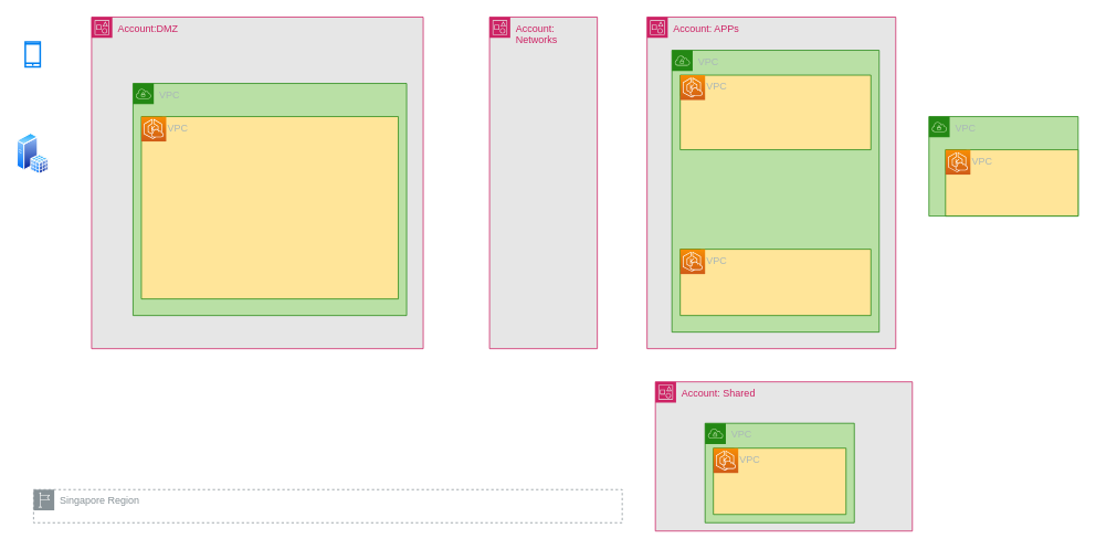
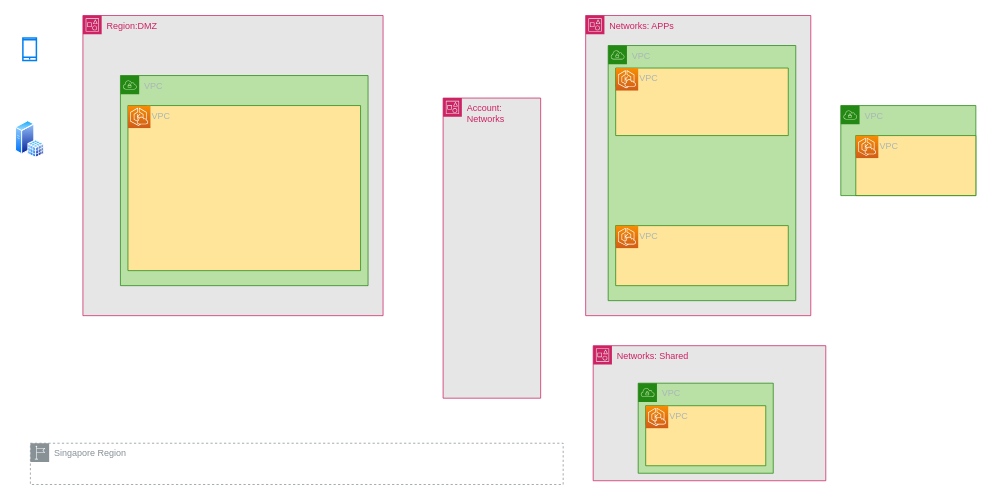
  <mxCell id="0" />
  <mxCell id="1" parent="0" />
  <mxCell id="2" value="VPC" style="points=[[0,0],[0.25,0],[0.5,0],[0.75,0],[1,0],[1,0.25],[1,0.5],[1,0.75],[1,1],[0.75,1],[0.5,1],[0.25,1],[0,1],[0,0.75],[0,0.5],[0,0.25]];outlineConnect=0;gradientColor=none;html=1;whiteSpace=wrap;fontSize=12;fontStyle=0;container=1;pointerEvents=0;collapsible=0;recursiveResize=0;shape=mxgraph.aws4.group;grIcon=mxgraph.aws4.group_vpc;strokeColor=#248814;fillColor=#B9E0A5;verticalAlign=top;align=left;spacingLeft=30;fontColor=#AAB7B8;dashed=0;" vertex="1" parent="1"><mxGeometry x="1120" y="140" width="180" height="120" as="geometry" /></mxCell>
- <mxCell id="3" value="Account:DMZ" style="points=[[0,0],[0.25,0],[0.5,0],[0.75,0],[1,0],[1,0.25],[1,0.5],[1,0.75],[1,1],[0.75,1],[0.5,1],[0.25,1],[0,1],[0,0.75],[0,0.5],[0,0.25]];outlineConnect=0;gradientColor=none;html=1;whiteSpace=wrap;fontSize=12;fontStyle=0;container=1;pointerEvents=0;collapsible=0;recursiveResize=0;shape=mxgraph.aws4.group;grIcon=mxgraph.aws4.group_account;strokeColor=#CD2264;fillColor=#E6E6E6;verticalAlign=top;align=left;spacingLeft=30;fontColor=#CD2264;dashed=0;" vertex="1" parent="1"><mxGeometry x="110" y="20" width="400" height="400" as="geometry" /></mxCell>
- <mxCell id="4" value="Account: Networks" style="points=[[0,0],[0.25,0],[0.5,0],[0.75,0],[1,0],[1,0.25],[1,0.5],[1,0.75],[1,1],[0.75,1],[0.5,1],[0.25,1],[0,1],[0,0.75],[0,0.5],[0,0.25]];outlineConnect=0;gradientColor=none;html=1;whiteSpace=wrap;fontSize=12;fontStyle=0;container=1;pointerEvents=0;collapsible=0;recursiveResize=0;shape=mxgraph.aws4.group;grIcon=mxgraph.aws4.group_account;strokeColor=#CD2264;fillColor=#E6E6E6;verticalAlign=top;align=left;spacingLeft=30;fontColor=#CD2264;dashed=0;" vertex="1" parent="1"><mxGeometry x="590" y="20" width="130" height="400" as="geometry" /></mxCell>
- <mxCell id="5" value="Account: APPs" style="points=[[0,0],[0.25,0],[0.5,0],[0.75,0],[1,0],[1,0.25],[1,0.5],[1,0.75],[1,1],[0.75,1],[0.5,1],[0.25,1],[0,1],[0,0.75],[0,0.5],[0,0.25]];outlineConnect=0;gradientColor=none;html=1;whiteSpace=wrap;fontSize=12;fontStyle=0;container=1;pointerEvents=0;collapsible=0;recursiveResize=0;shape=mxgraph.aws4.group;grIcon=mxgraph.aws4.group_account;strokeColor=#CD2264;fillColor=#E6E6E6;verticalAlign=top;align=left;spacingLeft=30;fontColor=#CD2264;dashed=0;" vertex="1" parent="1"><mxGeometry x="780" y="20" width="300" height="400" as="geometry" /></mxCell>
+ <mxCell id="3" value="Region:DMZ" style="points=[[0,0],[0.25,0],[0.5,0],[0.75,0],[1,0],[1,0.25],[1,0.5],[1,0.75],[1,1],[0.75,1],[0.5,1],[0.25,1],[0,1],[0,0.75],[0,0.5],[0,0.25]];outlineConnect=0;gradientColor=none;html=1;whiteSpace=wrap;fontSize=12;fontStyle=0;container=1;pointerEvents=0;collapsible=0;recursiveResize=0;shape=mxgraph.aws4.group;grIcon=mxgraph.aws4.group_account;strokeColor=#CD2264;fillColor=#E6E6E6;verticalAlign=top;align=left;spacingLeft=30;fontColor=#CD2264;dashed=0;" vertex="1" parent="1"><mxGeometry x="110" y="20" width="400" height="400" as="geometry" /></mxCell>
+ <mxCell id="4" value="Account: Networks" style="points=[[0,0],[0.25,0],[0.5,0],[0.75,0],[1,0],[1,0.25],[1,0.5],[1,0.75],[1,1],[0.75,1],[0.5,1],[0.25,1],[0,1],[0,0.75],[0,0.5],[0,0.25]];outlineConnect=0;gradientColor=none;html=1;whiteSpace=wrap;fontSize=12;fontStyle=0;container=1;pointerEvents=0;collapsible=0;recursiveResize=0;shape=mxgraph.aws4.group;grIcon=mxgraph.aws4.group_account;strokeColor=#CD2264;fillColor=#E6E6E6;verticalAlign=top;align=left;spacingLeft=30;fontColor=#CD2264;dashed=0;" vertex="1" parent="1"><mxGeometry x="590" y="130" width="130" height="400" as="geometry" /></mxCell>
+ <mxCell id="5" value="Networks: APPs" style="points=[[0,0],[0.25,0],[0.5,0],[0.75,0],[1,0],[1,0.25],[1,0.5],[1,0.75],[1,1],[0.75,1],[0.5,1],[0.25,1],[0,1],[0,0.75],[0,0.5],[0,0.25]];outlineConnect=0;gradientColor=none;html=1;whiteSpace=wrap;fontSize=12;fontStyle=0;container=1;pointerEvents=0;collapsible=0;recursiveResize=0;shape=mxgraph.aws4.group;grIcon=mxgraph.aws4.group_account;strokeColor=#CD2264;fillColor=#E6E6E6;verticalAlign=top;align=left;spacingLeft=30;fontColor=#CD2264;dashed=0;" vertex="1" parent="1"><mxGeometry x="780" y="20" width="300" height="400" as="geometry" /></mxCell>
  <mxCell id="6" value="VPC" style="points=[[0,0],[0.25,0],[0.5,0],[0.75,0],[1,0],[1,0.25],[1,0.5],[1,0.75],[1,1],[0.75,1],[0.5,1],[0.25,1],[0,1],[0,0.75],[0,0.5],[0,0.25]];outlineConnect=0;gradientColor=none;html=1;whiteSpace=wrap;fontSize=12;fontStyle=0;container=1;pointerEvents=0;collapsible=0;recursiveResize=0;shape=mxgraph.aws4.group;grIcon=mxgraph.aws4.group_vpc;strokeColor=#248814;fillColor=#B9E0A5;verticalAlign=top;align=left;spacingLeft=30;fontColor=#AAB7B8;dashed=0;" vertex="1" parent="5"><mxGeometry x="30" y="40" width="250" height="340" as="geometry" /></mxCell>
  <mxCell id="7" value="VPC" style="points=[[0,0],[0.25,0],[0.5,0],[0.75,0],[1,0],[1,0.25],[1,0.5],[1,0.75],[1,1],[0.75,1],[0.5,1],[0.25,1],[0,1],[0,0.75],[0,0.5],[0,0.25]];outlineConnect=0;gradientColor=none;html=1;whiteSpace=wrap;fontSize=12;fontStyle=0;container=1;pointerEvents=0;collapsible=0;recursiveResize=0;shape=mxgraph.aws4.group;grIcon=mxgraph.aws4.group_vpc;strokeColor=#248814;fillColor=#FFE599;verticalAlign=top;align=left;spacingLeft=30;fontColor=#AAB7B8;dashed=0;" vertex="1" parent="6"><mxGeometry x="10" y="30" width="230" height="90" as="geometry" /></mxCell>
  <mxCell id="8" value="" style="sketch=0;points=[[0,0,0],[0.25,0,0],[0.5,0,0],[0.75,0,0],[1,0,0],[0,1,0],[0.25,1,0],[0.5,1,0],[0.75,1,0],[1,1,0],[0,0.25,0],[0,0.5,0],[0,0.75,0],[1,0.25,0],[1,0.5,0],[1,0.75,0]];outlineConnect=0;fontColor=#232F3E;gradientColor=#F78E04;gradientDirection=north;fillColor=#D05C17;strokeColor=#ffffff;dashed=0;verticalLabelPosition=bottom;verticalAlign=top;align=center;html=1;fontSize=12;fontStyle=0;aspect=fixed;shape=mxgraph.aws4.resourceIcon;resIcon=mxgraph.aws4.eks_cloud;" vertex="1" parent="7"><mxGeometry width="30" height="30" as="geometry" /></mxCell>
  <mxCell id="9" value="VPC" style="points=[[0,0],[0.25,0],[0.5,0],[0.75,0],[1,0],[1,0.25],[1,0.5],[1,0.75],[1,1],[0.75,1],[0.5,1],[0.25,1],[0,1],[0,0.75],[0,0.5],[0,0.25]];outlineConnect=0;gradientColor=none;html=1;whiteSpace=wrap;fontSize=12;fontStyle=0;container=1;pointerEvents=0;collapsible=0;recursiveResize=0;shape=mxgraph.aws4.group;grIcon=mxgraph.aws4.group_vpc;strokeColor=#248814;fillColor=#FFE599;verticalAlign=top;align=left;spacingLeft=30;fontColor=#AAB7B8;dashed=0;" vertex="1" parent="6"><mxGeometry x="10" y="240" width="230" height="80" as="geometry" /></mxCell>
  <mxCell id="10" value="" style="sketch=0;points=[[0,0,0],[0.25,0,0],[0.5,0,0],[0.75,0,0],[1,0,0],[0,1,0],[0.25,1,0],[0.5,1,0],[0.75,1,0],[1,1,0],[0,0.25,0],[0,0.5,0],[0,0.75,0],[1,0.25,0],[1,0.5,0],[1,0.75,0]];outlineConnect=0;fontColor=#232F3E;gradientColor=#F78E04;gradientDirection=north;fillColor=#D05C17;strokeColor=#ffffff;dashed=0;verticalLabelPosition=bottom;verticalAlign=top;align=center;html=1;fontSize=12;fontStyle=0;aspect=fixed;shape=mxgraph.aws4.resourceIcon;resIcon=mxgraph.aws4.eks_cloud;" vertex="1" parent="9"><mxGeometry width="30" height="30" as="geometry" /></mxCell>
  <mxCell id="11" value="" style="html=1;verticalLabelPosition=bottom;align=center;labelBackgroundColor=#ffffff;verticalAlign=top;strokeWidth=2;strokeColor=#0080F0;shadow=0;dashed=0;shape=mxgraph.ios7.icons.smartphone;" vertex="1" parent="1"><mxGeometry x="30" y="50" width="18" height="30" as="geometry" /></mxCell>
  <mxCell id="12" value="" style="image;aspect=fixed;perimeter=ellipsePerimeter;html=1;align=center;shadow=0;dashed=0;spacingTop=3;image=img/lib/active_directory/sql_server.svg;" vertex="1" parent="1"><mxGeometry x="20" y="160" width="38.5" height="50" as="geometry" /></mxCell>
- <mxCell id="13" value="Singapore Region" style="sketch=0;outlineConnect=0;gradientColor=none;html=1;whiteSpace=wrap;fontSize=12;fontStyle=0;shape=mxgraph.aws4.group;grIcon=mxgraph.aws4.group_region;strokeColor=#879196;fillColor=none;verticalAlign=top;align=left;spacingLeft=30;fontColor=#879196;dashed=1;" vertex="1" parent="1"><mxGeometry x="40" y="590" width="710" height="40" as="geometry" /></mxCell>
- <mxCell id="14" value="Account: Shared" style="points=[[0,0],[0.25,0],[0.5,0],[0.75,0],[1,0],[1,0.25],[1,0.5],[1,0.75],[1,1],[0.75,1],[0.5,1],[0.25,1],[0,1],[0,0.75],[0,0.5],[0,0.25]];outlineConnect=0;gradientColor=none;html=1;whiteSpace=wrap;fontSize=12;fontStyle=0;container=1;pointerEvents=0;collapsible=0;recursiveResize=0;shape=mxgraph.aws4.group;grIcon=mxgraph.aws4.group_account;strokeColor=#CD2264;fillColor=#E6E6E6;verticalAlign=top;align=left;spacingLeft=30;fontColor=#CD2264;dashed=0;" vertex="1" parent="1"><mxGeometry x="790" y="460" width="310" height="180" as="geometry" /></mxCell>
+ <mxCell id="13" value="Singapore Region" style="sketch=0;outlineConnect=0;gradientColor=none;html=1;whiteSpace=wrap;fontSize=12;fontStyle=0;shape=mxgraph.aws4.group;grIcon=mxgraph.aws4.group_region;strokeColor=#879196;fillColor=none;verticalAlign=top;align=left;spacingLeft=30;fontColor=#879196;dashed=1;" vertex="1" parent="1"><mxGeometry x="40" y="590" width="710" height="55" as="geometry" /></mxCell>
+ <mxCell id="14" value="Networks: Shared" style="points=[[0,0],[0.25,0],[0.5,0],[0.75,0],[1,0],[1,0.25],[1,0.5],[1,0.75],[1,1],[0.75,1],[0.5,1],[0.25,1],[0,1],[0,0.75],[0,0.5],[0,0.25]];outlineConnect=0;gradientColor=none;html=1;whiteSpace=wrap;fontSize=12;fontStyle=0;container=1;pointerEvents=0;collapsible=0;recursiveResize=0;shape=mxgraph.aws4.group;grIcon=mxgraph.aws4.group_account;strokeColor=#CD2264;fillColor=#E6E6E6;verticalAlign=top;align=left;spacingLeft=30;fontColor=#CD2264;dashed=0;" vertex="1" parent="1"><mxGeometry x="790" y="460" width="310" height="180" as="geometry" /></mxCell>
  <mxCell id="15" value="VPC" style="points=[[0,0],[0.25,0],[0.5,0],[0.75,0],[1,0],[1,0.25],[1,0.5],[1,0.75],[1,1],[0.75,1],[0.5,1],[0.25,1],[0,1],[0,0.75],[0,0.5],[0,0.25]];outlineConnect=0;gradientColor=none;html=1;whiteSpace=wrap;fontSize=12;fontStyle=0;container=1;pointerEvents=0;collapsible=0;recursiveResize=0;shape=mxgraph.aws4.group;grIcon=mxgraph.aws4.group_vpc;strokeColor=#248814;fillColor=#B9E0A5;verticalAlign=top;align=left;spacingLeft=30;fontColor=#AAB7B8;dashed=0;" vertex="1" parent="1"><mxGeometry x="160" y="100" width="330" height="280" as="geometry" /></mxCell>
  <mxCell id="16" value="VPC" style="points=[[0,0],[0.25,0],[0.5,0],[0.75,0],[1,0],[1,0.25],[1,0.5],[1,0.75],[1,1],[0.75,1],[0.5,1],[0.25,1],[0,1],[0,0.75],[0,0.5],[0,0.25]];outlineConnect=0;gradientColor=none;html=1;whiteSpace=wrap;fontSize=12;fontStyle=0;container=1;pointerEvents=0;collapsible=0;recursiveResize=0;shape=mxgraph.aws4.group;grIcon=mxgraph.aws4.group_vpc;strokeColor=#248814;fillColor=#FFE599;verticalAlign=top;align=left;spacingLeft=30;fontColor=#AAB7B8;dashed=0;" vertex="1" parent="15"><mxGeometry x="10" y="40" width="310" height="220" as="geometry" /></mxCell>
  <mxCell id="17" value="" style="sketch=0;points=[[0,0,0],[0.25,0,0],[0.5,0,0],[0.75,0,0],[1,0,0],[0,1,0],[0.25,1,0],[0.5,1,0],[0.75,1,0],[1,1,0],[0,0.25,0],[0,0.5,0],[0,0.75,0],[1,0.25,0],[1,0.5,0],[1,0.75,0]];outlineConnect=0;fontColor=#232F3E;gradientColor=#F78E04;gradientDirection=north;fillColor=#D05C17;strokeColor=#ffffff;dashed=0;verticalLabelPosition=bottom;verticalAlign=top;align=center;html=1;fontSize=12;fontStyle=0;aspect=fixed;shape=mxgraph.aws4.resourceIcon;resIcon=mxgraph.aws4.eks_cloud;" vertex="1" parent="16"><mxGeometry width="30" height="30" as="geometry" /></mxCell>
  <mxCell id="18" value="VPC" style="points=[[0,0],[0.25,0],[0.5,0],[0.75,0],[1,0],[1,0.25],[1,0.5],[1,0.75],[1,1],[0.75,1],[0.5,1],[0.25,1],[0,1],[0,0.75],[0,0.5],[0,0.25]];outlineConnect=0;gradientColor=none;html=1;whiteSpace=wrap;fontSize=12;fontStyle=0;container=1;pointerEvents=0;collapsible=0;recursiveResize=0;shape=mxgraph.aws4.group;grIcon=mxgraph.aws4.group_vpc;strokeColor=#248814;fillColor=#B9E0A5;verticalAlign=top;align=left;spacingLeft=30;fontColor=#AAB7B8;dashed=0;" vertex="1" parent="1"><mxGeometry x="850" y="510" width="180" height="120" as="geometry" /></mxCell>
  <mxCell id="19" value="VPC" style="points=[[0,0],[0.25,0],[0.5,0],[0.75,0],[1,0],[1,0.25],[1,0.5],[1,0.75],[1,1],[0.75,1],[0.5,1],[0.25,1],[0,1],[0,0.75],[0,0.5],[0,0.25]];outlineConnect=0;gradientColor=none;html=1;whiteSpace=wrap;fontSize=12;fontStyle=0;container=1;pointerEvents=0;collapsible=0;recursiveResize=0;shape=mxgraph.aws4.group;grIcon=mxgraph.aws4.group_vpc;strokeColor=#248814;fillColor=#FFE599;verticalAlign=top;align=left;spacingLeft=30;fontColor=#AAB7B8;dashed=0;" vertex="1" parent="18"><mxGeometry x="10" y="30" width="160" height="80" as="geometry" /></mxCell>
  <mxCell id="20" value="" style="sketch=0;points=[[0,0,0],[0.25,0,0],[0.5,0,0],[0.75,0,0],[1,0,0],[0,1,0],[0.25,1,0],[0.5,1,0],[0.75,1,0],[1,1,0],[0,0.25,0],[0,0.5,0],[0,0.75,0],[1,0.25,0],[1,0.5,0],[1,0.75,0]];outlineConnect=0;fontColor=#232F3E;gradientColor=#F78E04;gradientDirection=north;fillColor=#D05C17;strokeColor=#ffffff;dashed=0;verticalLabelPosition=bottom;verticalAlign=top;align=center;html=1;fontSize=12;fontStyle=0;aspect=fixed;shape=mxgraph.aws4.resourceIcon;resIcon=mxgraph.aws4.eks_cloud;" vertex="1" parent="19"><mxGeometry width="30" height="30" as="geometry" /></mxCell>
  <mxCell id="21" value="VPC" style="points=[[0,0],[0.25,0],[0.5,0],[0.75,0],[1,0],[1,0.25],[1,0.5],[1,0.75],[1,1],[0.75,1],[0.5,1],[0.25,1],[0,1],[0,0.75],[0,0.5],[0,0.25]];outlineConnect=0;gradientColor=none;html=1;whiteSpace=wrap;fontSize=12;fontStyle=0;container=1;pointerEvents=0;collapsible=0;recursiveResize=0;shape=mxgraph.aws4.group;grIcon=mxgraph.aws4.group_vpc;strokeColor=#248814;fillColor=#FFE599;verticalAlign=top;align=left;spacingLeft=30;fontColor=#AAB7B8;dashed=0;" vertex="1" parent="1"><mxGeometry x="1140" y="180" width="160" height="80" as="geometry" /></mxCell>
  <mxCell id="22" value="" style="sketch=0;points=[[0,0,0],[0.25,0,0],[0.5,0,0],[0.75,0,0],[1,0,0],[0,1,0],[0.25,1,0],[0.5,1,0],[0.75,1,0],[1,1,0],[0,0.25,0],[0,0.5,0],[0,0.75,0],[1,0.25,0],[1,0.5,0],[1,0.75,0]];outlineConnect=0;fontColor=#232F3E;gradientColor=#F78E04;gradientDirection=north;fillColor=#D05C17;strokeColor=#ffffff;dashed=0;verticalLabelPosition=bottom;verticalAlign=top;align=center;html=1;fontSize=12;fontStyle=0;aspect=fixed;shape=mxgraph.aws4.resourceIcon;resIcon=mxgraph.aws4.eks_cloud;" vertex="1" parent="21"><mxGeometry width="30" height="30" as="geometry" /></mxCell>
